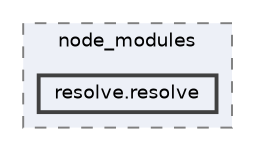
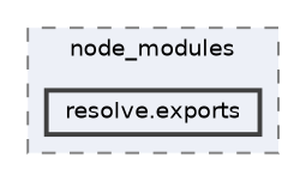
  digraph {
    compound=true
-   n1 [color=grey25 fillcolor="#edf0f7" fontname=Helvetica fontsize=10 height=0.2 label="resolve.resolve" shape=box style="filled,bold" width=0.4]
+   n1 [color=grey25 fillcolor="#edf0f7" fontname=Helvetica fontsize=10 height=0.2 label="resolve.exports" shape=box style="filled,bold" width=0.4]
    subgraph cluster_1 {
      bgcolor="#edf0f7"
      fontname=Helvetica
      fontsize=10
      label=node_modules
      pencolor=grey50
      style="filled,dashed"
      n1
    }
  }
